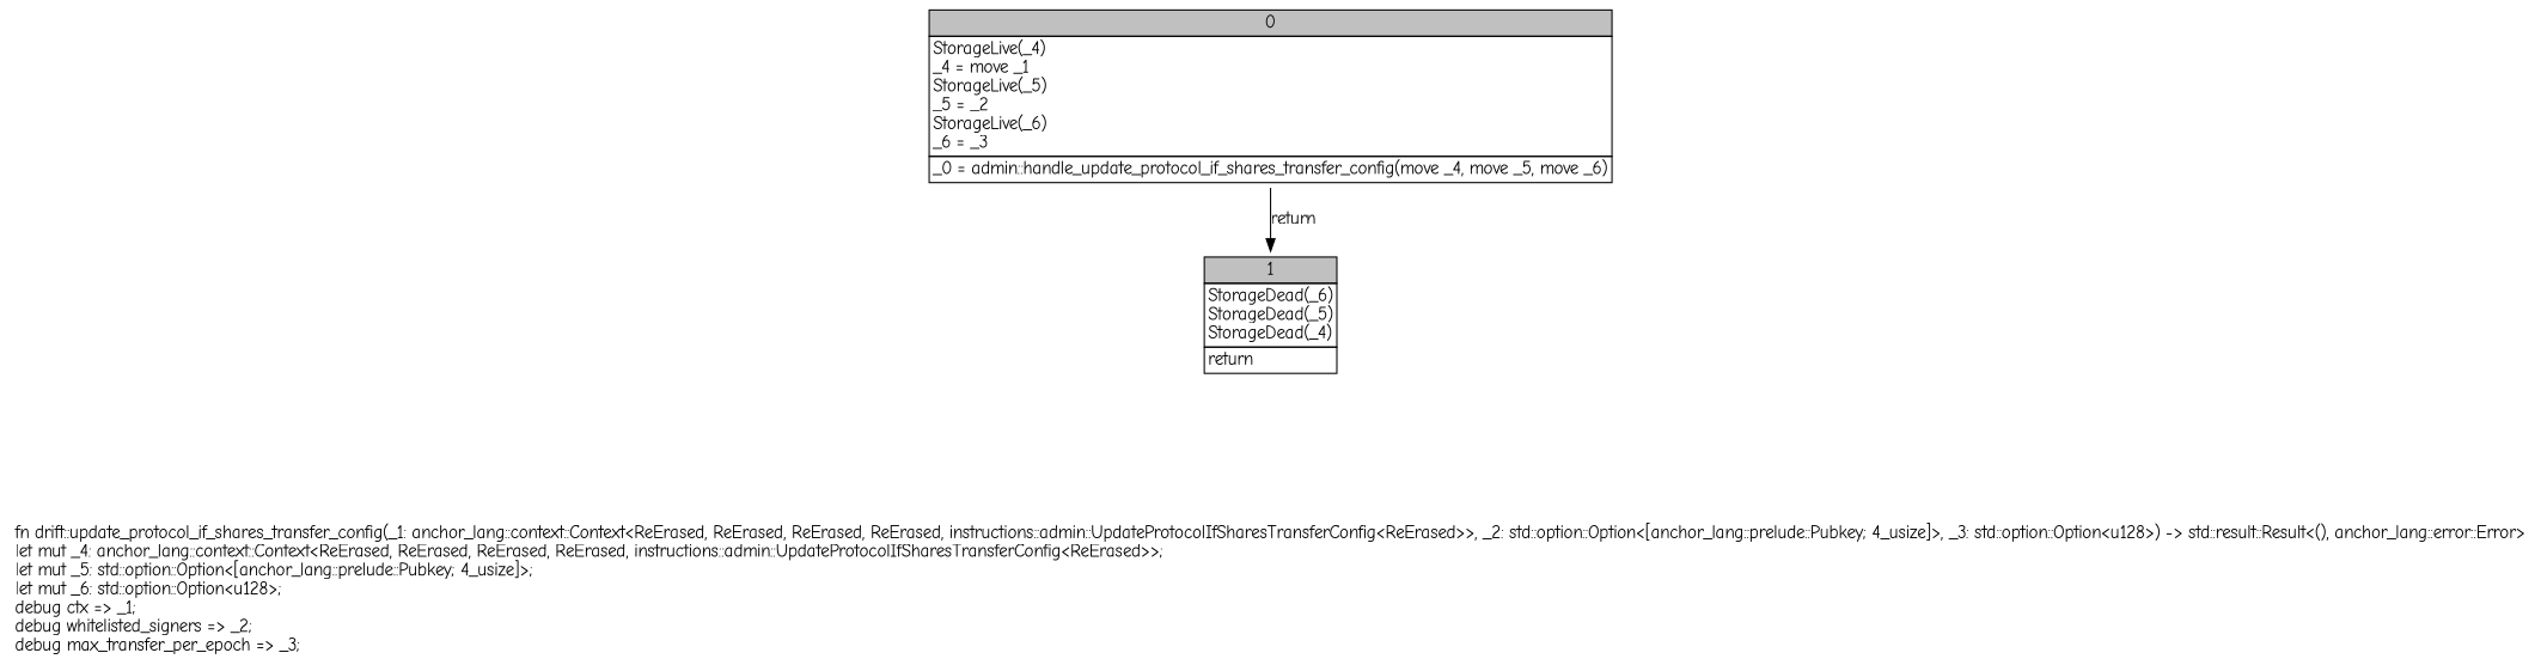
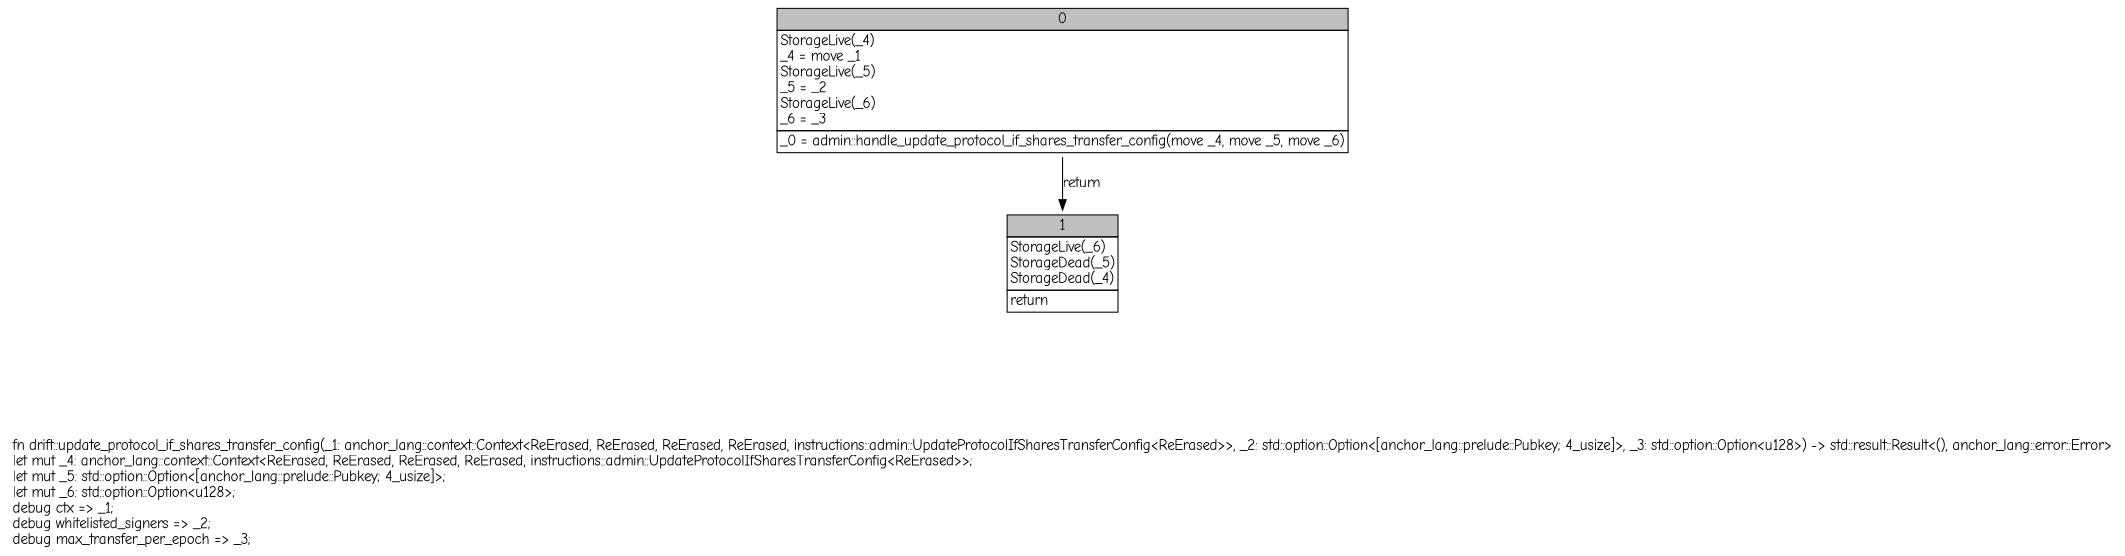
  digraph {
    fontname="Comic Neue"
    label=<fn drift::update_protocol_if_shares_transfer_config(_1: anchor_lang::context::Context&lt;ReErased, ReErased, ReErased, ReErased, instructions::admin::UpdateProtocolIfSharesTransferConfig&lt;ReErased&gt;&gt;, _2: std::option::Option&lt;[anchor_lang::prelude::Pubkey; 4_usize]&gt;, _3: std::option::Option&lt;u128&gt;) -&gt; std::result::Result&lt;(), anchor_lang::error::Error&gt;<br align="left"/>let mut _4: anchor_lang::context::Context&lt;ReErased, ReErased, ReErased, ReErased, instructions::admin::UpdateProtocolIfSharesTransferConfig&lt;ReErased&gt;&gt;;<br align="left"/>let mut _5: std::option::Option&lt;[anchor_lang::prelude::Pubkey; 4_usize]&gt;;<br align="left"/>let mut _6: std::option::Option&lt;u128&gt;;<br align="left"/>debug ctx =&gt; _1;<br align="left"/>debug whitelisted_signers =&gt; _2;<br align="left"/>debug max_transfer_per_epoch =&gt; _3;<br align="left"/>>
    node [fontname="Comic Neue" shape=none]
    n1 [label=<<table border="0" cellborder="1" cellspacing="0"><tr><td bgcolor="gray" align="center" colspan="1">0</td></tr><tr><td align="left" balign="left">StorageLive(_4)<br/>_4 = move _1<br/>StorageLive(_5)<br/>_5 = _2<br/>StorageLive(_6)<br/>_6 = _3<br/></td></tr><tr><td align="left">_0 = admin::handle_update_protocol_if_shares_transfer_config(move _4, move _5, move _6)</td></tr></table>>]
-   n2 [label=<<table border="0" cellborder="1" cellspacing="0"><tr><td bgcolor="gray" align="center" colspan="1">1</td></tr><tr><td align="left" balign="left">StorageDead(_6)<br/>StorageDead(_5)<br/>StorageDead(_4)<br/></td></tr><tr><td align="left">return</td></tr></table>>]
+   n2 [label=<<table border="0" cellborder="1" cellspacing="0"><tr><td bgcolor="gray" align="center" colspan="1">1</td></tr><tr><td align="left" balign="left">StorageLive(_6)<br/>StorageDead(_5)<br/>StorageDead(_4)<br/></td></tr><tr><td align="left">return</td></tr></table>>]
    n1 -> n2 [fontname="Comic Neue" label=return]
  }
